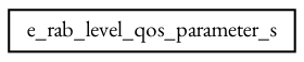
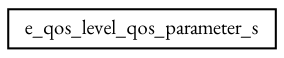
  digraph {
    rankdir=TB
    fontname="EB Garamond"
-   n1 [color=black fillcolor=white fontname="EB Garamond" fontsize=10 height=0.2 label=e_rab_level_qos_parameter_s shape=record style=filled width=0.4]
+   n1 [color=black fillcolor=white fontname="EB Garamond" fontsize=10 height=0.2 label=e_qos_level_qos_parameter_s shape=record style=filled width=0.4]
  }
